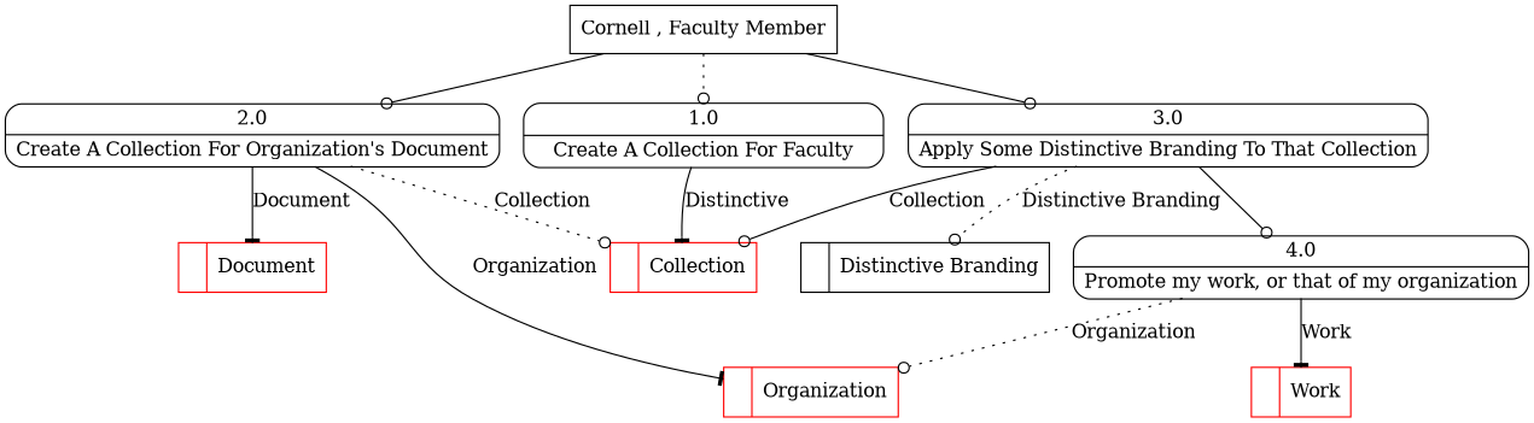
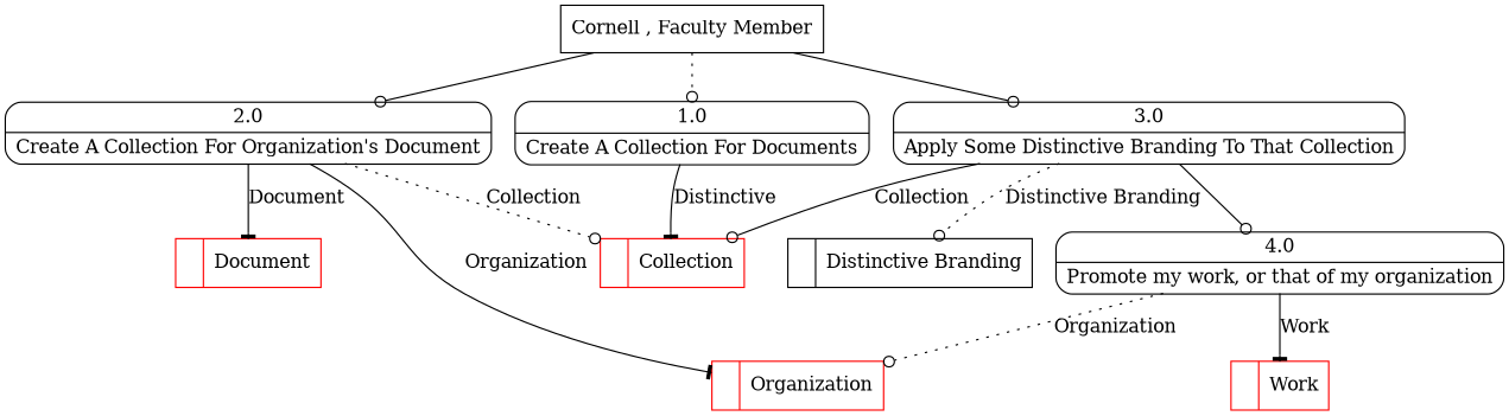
  digraph {
    node [shape=record]
    edge [arrowhead=odot style=solid]
    n1 [color=red label="<f0>  |<f1> Document "]
    n2 [color=red label="<f0>  |<f1> Collection "]
    n3 [color=red label="<f0>  |<f1> Organization "]
    n4 [label="<f0>  |<f1> Distinctive Branding "]
    n5 [label="Cornell , Faculty Member" shape=box]
-   n6 [label="{<f0> 1.0|<f1> Create A Collection For Faculty }" shape=Mrecord]
+   n6 [label="{<f0> 1.0|<f1> Create A Collection For Documents }" shape=Mrecord]
    n7 [label="{<f0> 2.0|<f1> Create A Collection For Organization's Document }" shape=Mrecord]
    n8 [label="{<f0> 3.0|<f1> Apply Some Distinctive Branding To That Collection }" shape=Mrecord]
    n9 [label="{<f0> 4.0|<f1> Promote my work, or that of my organization }" shape=Mrecord]
    n10 [color=red label="<f0>  |<f1> Work "]
    n5 -> n6 [style=dotted]
    n5 -> n7
    n5 -> n8
    n6 -> n2 [arrowhead=tee label=Distinctive]
    n7 -> n1 [arrowhead=tee label=Document]
    n7 -> n2 [label=Collection style=dotted]
    n7 -> n3 [arrowhead=tee label=Organization]
    n8 -> n2 [label=Collection]
    n8 -> n4 [label="Distinctive Branding" style=dotted]
    n8 -> n9
    n9 -> n3 [label=Organization style=dotted]
    n9 -> n10 [arrowhead=tee label=Work]
  }
